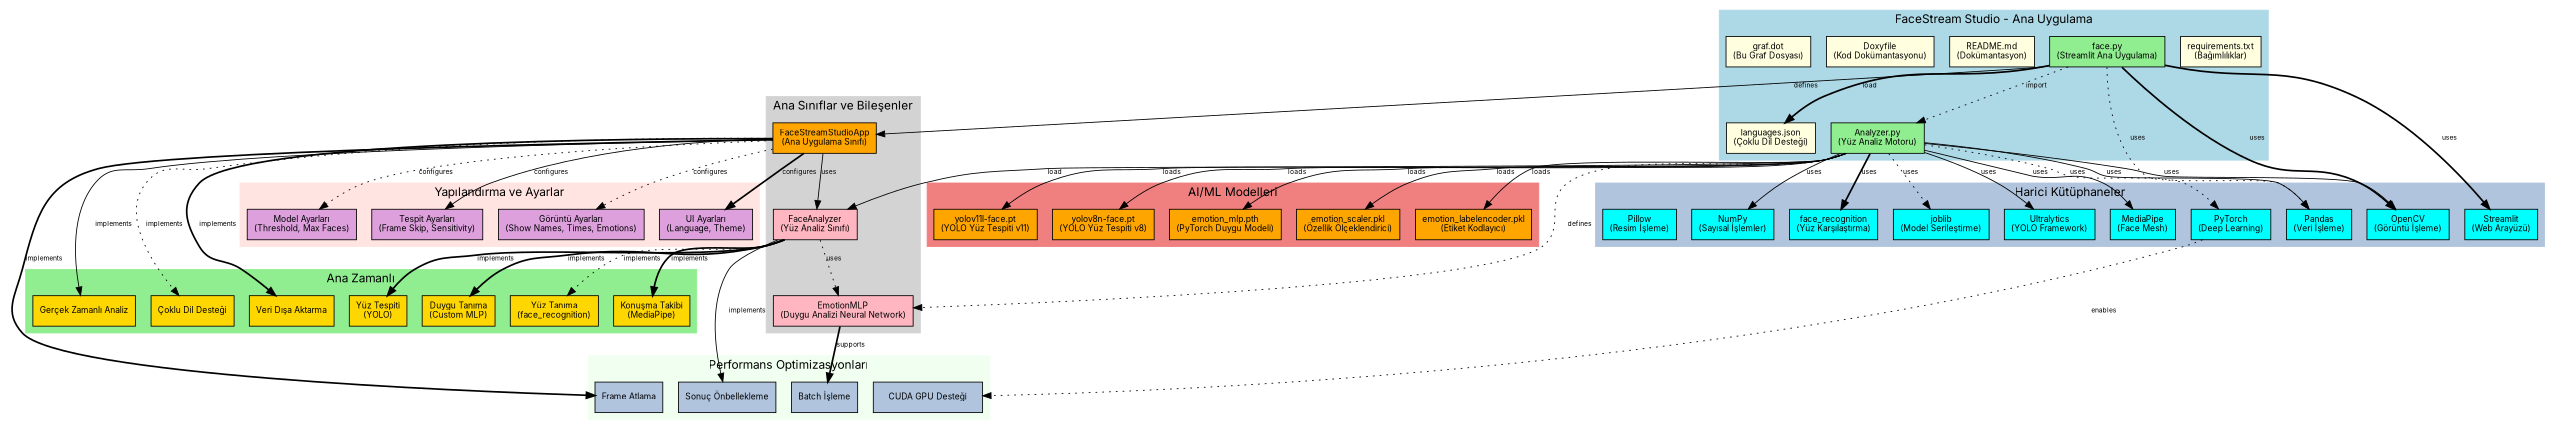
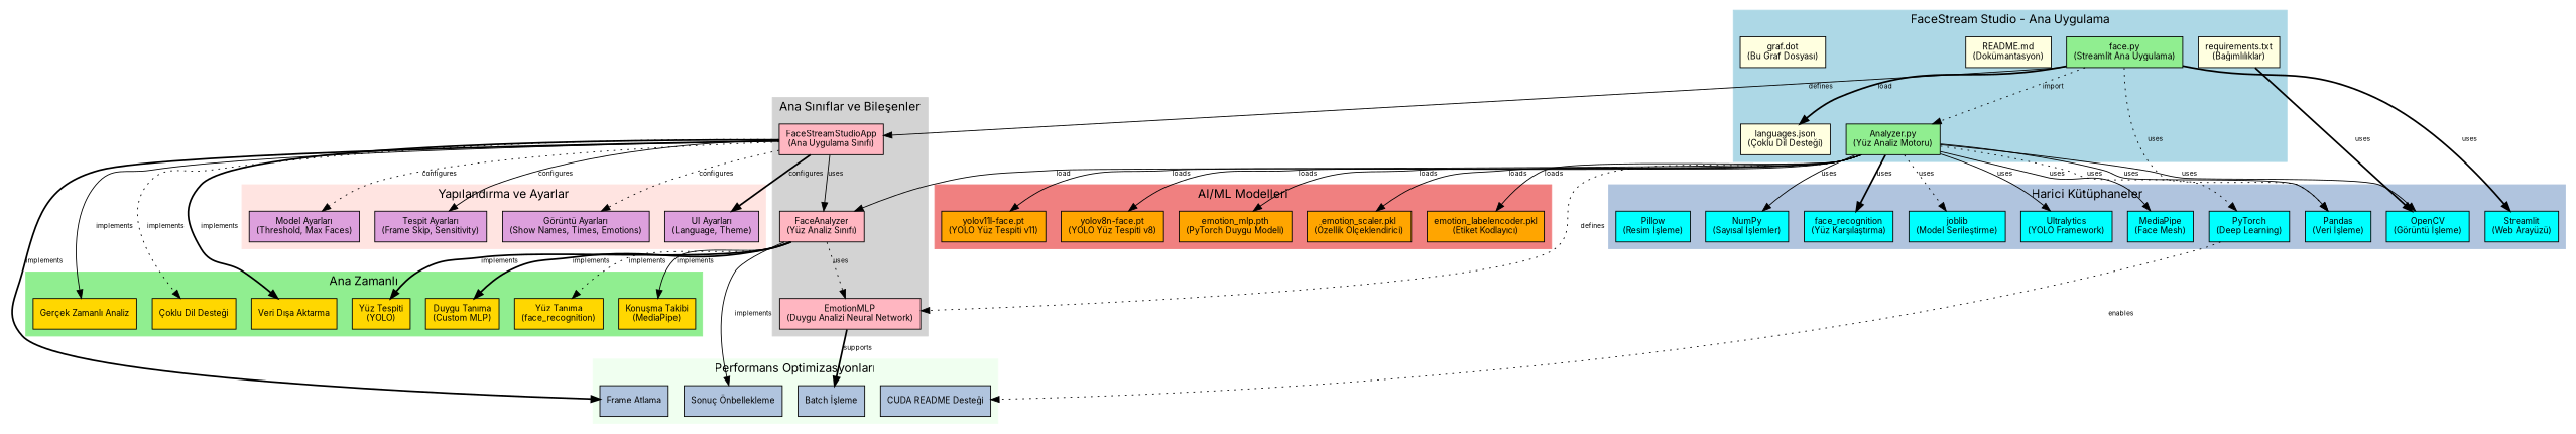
  digraph {
    fontname=Inter
    rankdir=TB
    node [fillcolor=cyan fontname=Inter fontsize=10 shape=box style=filled]
    edge [fontname=Inter fontsize=8 style=solid]
    n1 [fillcolor=lightgreen label="face.py\n(Streamlit Ana Uygulama)"]
    n2 [fillcolor=lightgreen label="Analyzer.py\n(Yüz Analiz Motoru)"]
    n3 [fillcolor=lightyellow label="languages.json\n(Çoklu Dil Desteği)"]
    n4 [fillcolor=lightyellow label="requirements.txt\n(Bağımlılıklar)"]
    n5 [fillcolor=lightyellow label="README.md\n(Dokümantasyon)"]
-   n6 [fillcolor=lightyellow label="Doxyfile\n(Kod Dokümantasyonu)"]
    n7 [fillcolor=lightyellow label="graf.dot\n(Bu Graf Dosyası)"]
    n8 [fillcolor=orange label="yolov11l-face.pt\n(YOLO Yüz Tespiti v11)"]
    n9 [fillcolor=orange label="yolov8n-face.pt\n(YOLO Yüz Tespiti v8)"]
    n10 [fillcolor=orange label="emotion_mlp.pth\n(PyTorch Duygu Modeli)"]
    n11 [fillcolor=orange label="emotion_scaler.pkl\n(Özellik Ölçeklendirici)"]
    n12 [fillcolor=orange label="emotion_labelencoder.pkl\n(Etiket Kodlayıcı)"]
    n13 [label="Streamlit\n(Web Arayüzü)"]
    n14 [label="OpenCV\n(Görüntü İşleme)"]
    n15 [label="Pandas\n(Veri İşleme)"]
    n16 [label="Ultralytics\n(YOLO Framework)"]
    n17 [label="MediaPipe\n(Face Mesh)"]
    n18 [label="PyTorch\n(Deep Learning)"]
    n19 [label="NumPy\n(Sayısal İşlemler)"]
    n20 [label="face_recognition\n(Yüz Karşılaştırma)"]
    n21 [label="joblib\n(Model Serileştirme)"]
    n22 [label="Pillow\n(Resim İşleme)"]
-   n23 [fillcolor=orange label="FaceStreamStudioApp\n(Ana Uygulama Sınıfı)"]
+   n23 [fillcolor=lightpink label="FaceStreamStudioApp\n(Ana Uygulama Sınıfı)"]
    n24 [fillcolor=lightpink label="FaceAnalyzer\n(Yüz Analiz Sınıfı)"]
    n25 [fillcolor=lightpink label="EmotionMLP\n(Duygu Analizi Neural Network)"]
    n26 [fillcolor=gold label="Gerçek Zamanlı Analiz"]
    n27 [fillcolor=gold label="Çoklu Dil Desteği"]
    n28 [fillcolor=gold label="Veri Dışa Aktarma"]
    n29 [fillcolor=gold label="Yüz Tespiti\n(YOLO)"]
    n30 [fillcolor=gold label="Duygu Tanıma\n(Custom MLP)"]
    n31 [fillcolor=gold label="Yüz Tanıma\n(face_recognition)"]
    n32 [fillcolor=gold label="Konuşma Takibi\n(MediaPipe)"]
    n33 [fillcolor=plum label="Model Ayarları\n(Threshold, Max Faces)"]
    n34 [fillcolor=plum label="Tespit Ayarları\n(Frame Skip, Sensitivity)"]
    n35 [fillcolor=plum label="Görüntü Ayarları\n(Show Names, Times, Emotions)"]
    n36 [fillcolor=plum label="UI Ayarları\n(Language, Theme)"]
-   n37 [fillcolor=lightsteelblue label="CUDA GPU Desteği"]
+   n37 [fillcolor=lightsteelblue label="CUDA README Desteği"]
    n38 [fillcolor=lightsteelblue label="Frame Atlama"]
    n39 [fillcolor=lightsteelblue label="Sonuç Önbellekleme"]
    n40 [fillcolor=lightsteelblue label="Batch İşleme"]
    subgraph cluster_1 {
      color=lightblue
      label="FaceStream Studio - Ana Uygulama"
      style=filled
      n1
      n2
      n3
      n4
      n5
-     n6
      n7
    }
    subgraph cluster_2 {
      color=lightcoral
      label="AI/ML Modelleri"
      style=filled
      n8
      n9
      n10
      n11
      n12
    }
    subgraph cluster_3 {
      color=lightsteelblue
      label="Harici Kütüphaneler"
      style=filled
      n13
      n14
      n15
      n16
      n17
      n18
      n19
      n20
      n21
      n22
    }
    subgraph cluster_4 {
      color=lightgray
      label="Ana Sınıflar ve Bileşenler"
      style=filled
      n23
      n24
      n25
    }
    subgraph cluster_5 {
      color=lightgreen
      label="Ana Zamanlı"
      style=filled
      n26
      n27
      n28
      n29
      n30
      n31
      n32
    }
    subgraph cluster_6 {
      color=mistyrose
      label="Yapılandırma ve Ayarlar"
      style=filled
      n33
      n34
      n35
      n36
    }
    subgraph cluster_7 {
      color=honeydew
      label="Performans Optimizasyonları"
      style=filled
      n37
      n38
      n39
      n40
    }
    n1 -> n2 [label=import style=dotted]
    n1 -> n3 [label=load style=bold]
    n1 -> n13 [label=uses style=bold]
-   n1 -> n14 [label=uses style=bold]
+   n4 -> n14 [label=uses style=bold]
    n1 -> n15 [label=uses style=dotted]
    n1 -> n23 [label=defines]
    n2 -> n8 [label=loads]
    n2 -> n9 [label=loads]
    n2 -> n10 [label=loads]
    n2 -> n11 [label=loads]
    n2 -> n12 [label=loads]
    n2 -> n14 [label=uses]
    n2 -> n15 [label=uses]
    n2 -> n16 [label=uses]
    n2 -> n17 [label=uses]
    n2 -> n18 [label=uses style=dotted]
    n2 -> n19 [label=uses]
    n2 -> n20 [label=uses style=bold]
    n2 -> n21 [label=uses style=dotted]
    n2 -> n24 [label=load]
    n2 -> n25 [label=defines style=dotted]
    n18 -> n37 [label=enables style=dotted]
    n23 -> n24 [label=uses]
    n23 -> n26 [label=implements]
    n23 -> n27 [label=implements style=dotted]
    n23 -> n28 [label=implements style=bold]
    n23 -> n33 [label=configures style=dotted]
    n23 -> n34 [label=configures]
    n23 -> n35 [label=configures style=dotted]
    n23 -> n36 [label=configures style=bold]
    n23 -> n38 [label=implements style=bold]
    n24 -> n25 [label=uses style=dotted]
    n24 -> n29 [label=implements style=bold]
    n24 -> n30 [label=implements style=bold]
    n24 -> n31 [label=implements style=dotted]
-   n24 -> n32 [label=implements style=bold]
+   n24 -> n32 [label=implements]
    n24 -> n39 [label=implements]
    n25 -> n40 [label=supports style=bold]
  }
